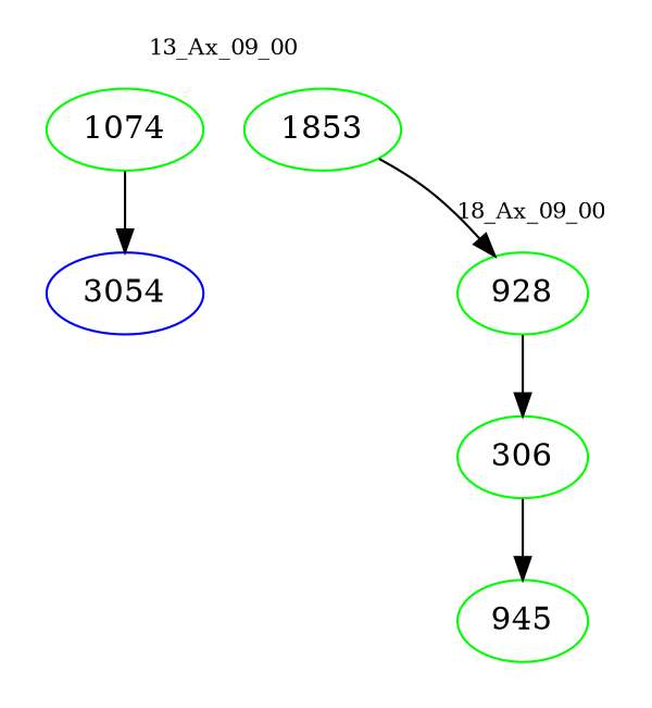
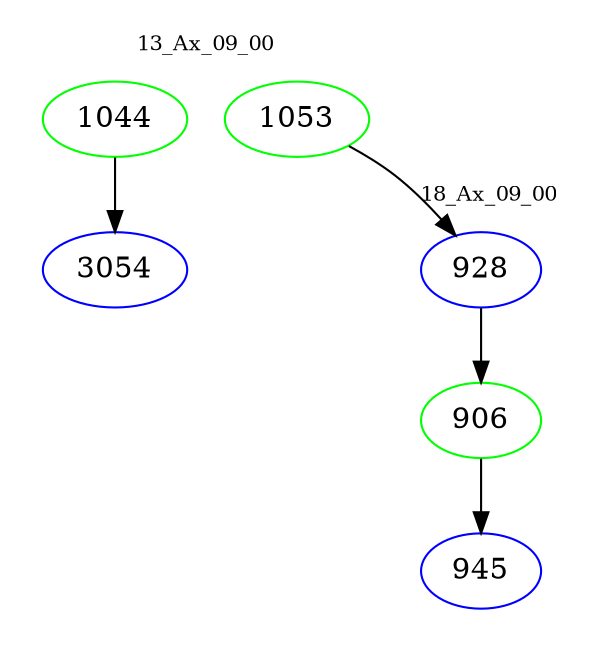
  digraph {
    node [color=green]
    edge [color=black]
-   n1 [label=1853]
-   n2 [label=1074]
+   n1 [label=1053]
+   n2 [label=1044]
    n3 [color=blue label=3054]
-   n4 [label=928]
-   n5 [label=306]
-   n6 [label=945]
+   n4 [color=blue label=928]
+   n5 [label=906]
+   n6 [color=blue label=945]
    subgraph cluster_1 {
      color=white
      fontsize=10
      label="13_Ax_09_00"
      n1
      n2
      n3
    }
    subgraph cluster_2 {
      color=white
      fontsize=10
      label="18_Ax_09_00"
      n4
      n5
      n6
    }
    n1 -> n4
    n2 -> n3
    n4 -> n5
    n5 -> n6
  }
